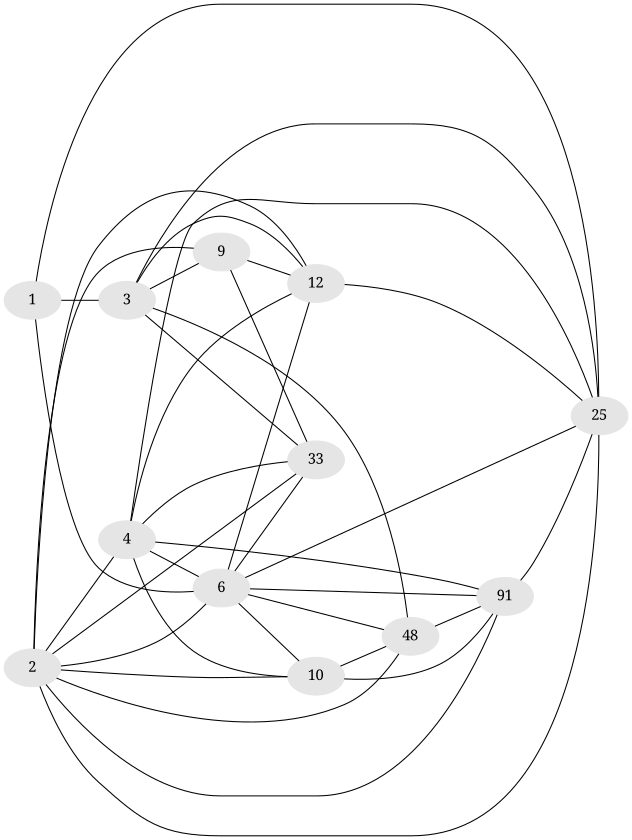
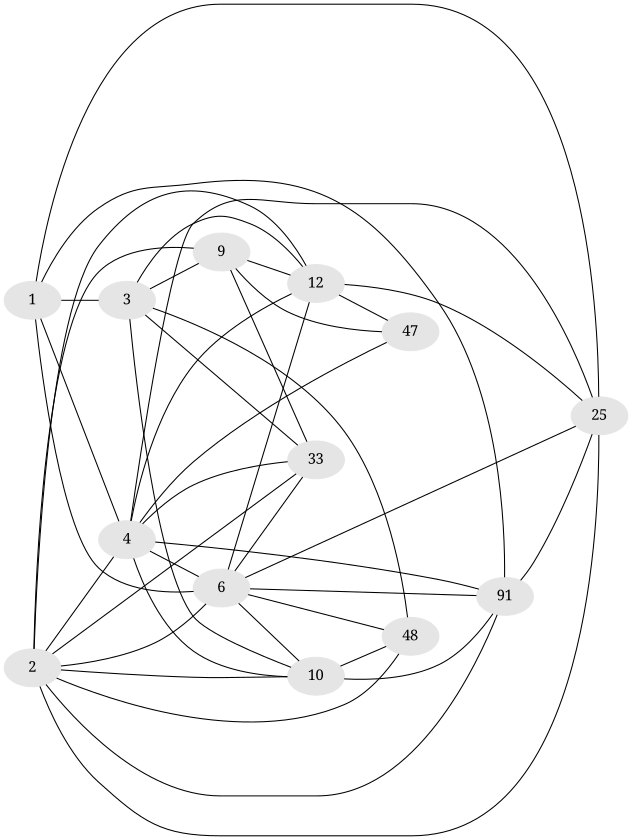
  graph {
    fontname="Noto Serif"
    rankdir=LR
    node [color=gray90 fontname="Noto Serif" style=filled]
    edge [fontname="Noto Serif"]
    1 [super="+24+27"]
    3 [super="+26+37"]
    4 [super="+16+8"]
    6 [super="+14+7"]
    n5 [label=91 super="+22+44"]
    25 [super="+50+42"]
    9 [super="+35"]
    10 [super="+13"]
    12 [super="+36+39+15"]
    33 [super="+41"]
    48
+   47
    2 [super="+20+5"]
    1 -- 3 [weight=2]
+   1 -- 4
    1 -- 6 [weight=2]
-   48 -- n5
+   1 -- n5
    1 -- 25
    3 -- 9
-   3 -- 25 [weight=2]
+   3 -- 10 [weight=2]
    3 -- 12
    3 -- 33
    3 -- 48
    4 -- 6 [weight=6]
    4 -- n5
    4 -- 25
    4 -- 10
    4 -- 12
    4 -- 33
+   4 -- 47
    6 -- n5
    6 -- 25
    6 -- 10 [weight=2]
    6 -- 12 [weight=2]
    6 -- 33
    6 -- 48
    n5 -- 25 [weight=2]
    9 -- 12
    9 -- 33
+   9 -- 47
    10 -- n5
    10 -- 48
    12 -- 25
+   12 -- 47
    2 -- 4 [weight=2]
    2 -- 6
    2 -- n5 [weight=2]
    2 -- 25 [weight=2]
    2 -- 9 [weight=2]
    2 -- 10
    2 -- 12
    2 -- 33
    2 -- 48
  }
